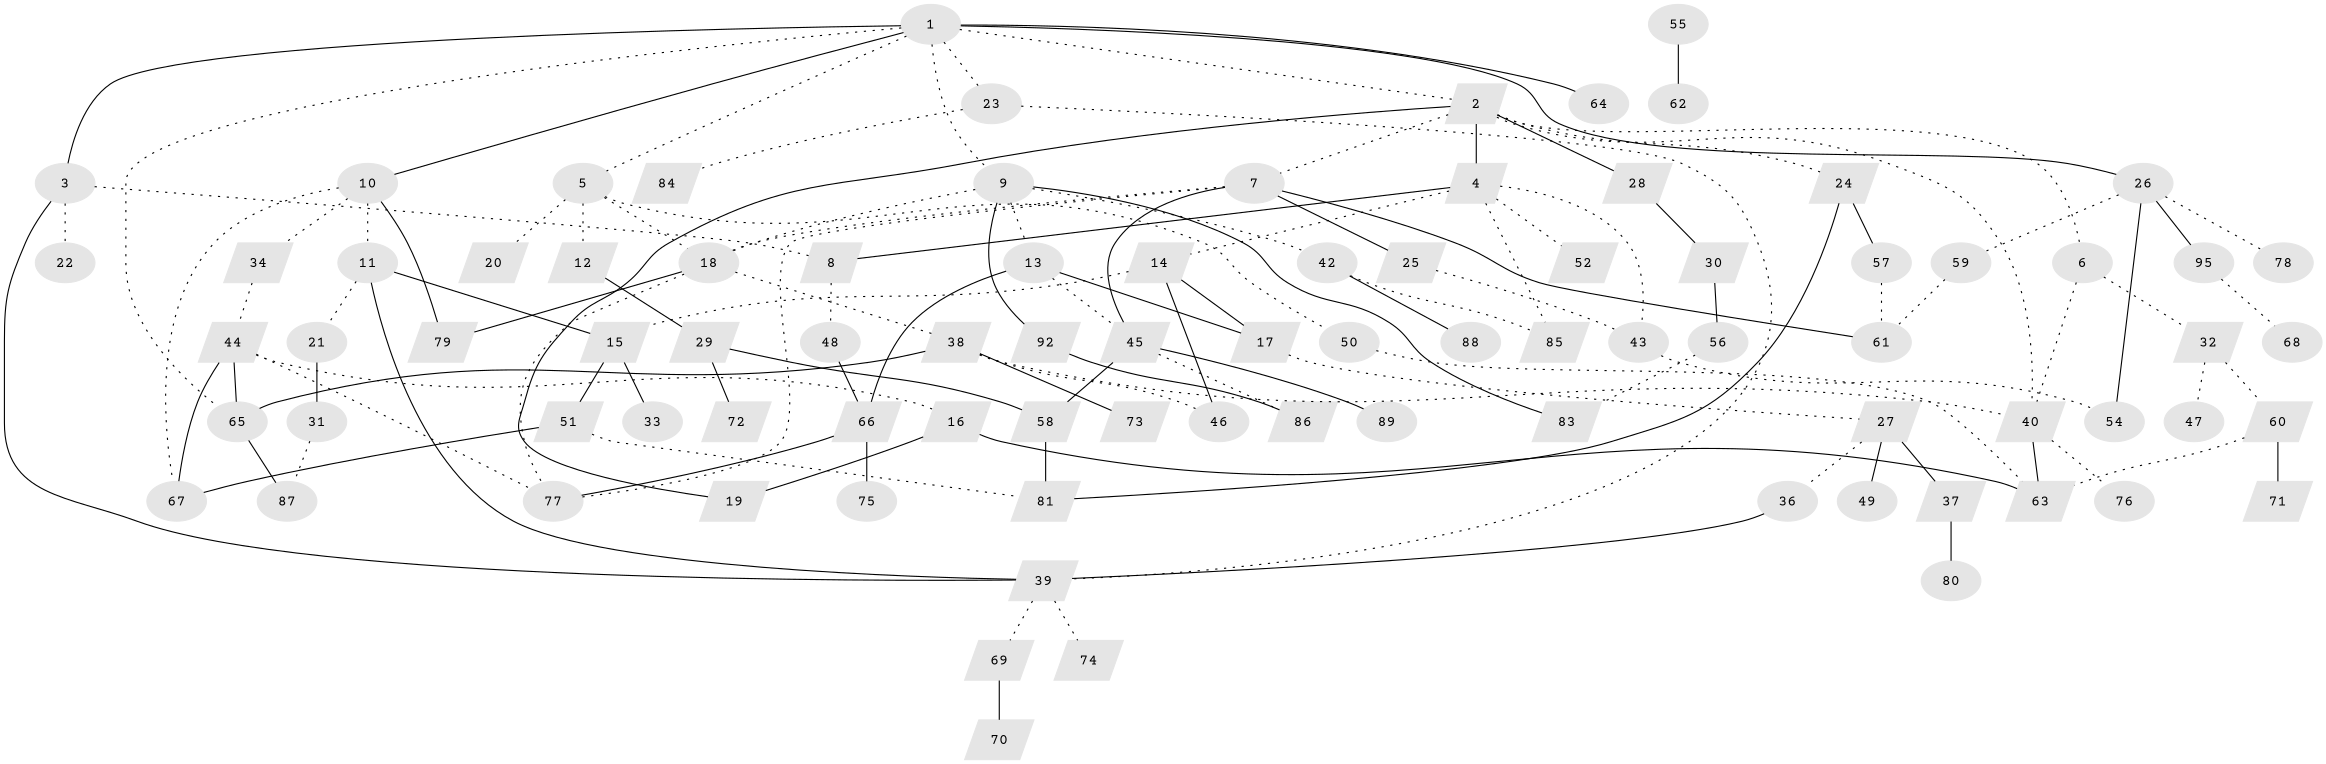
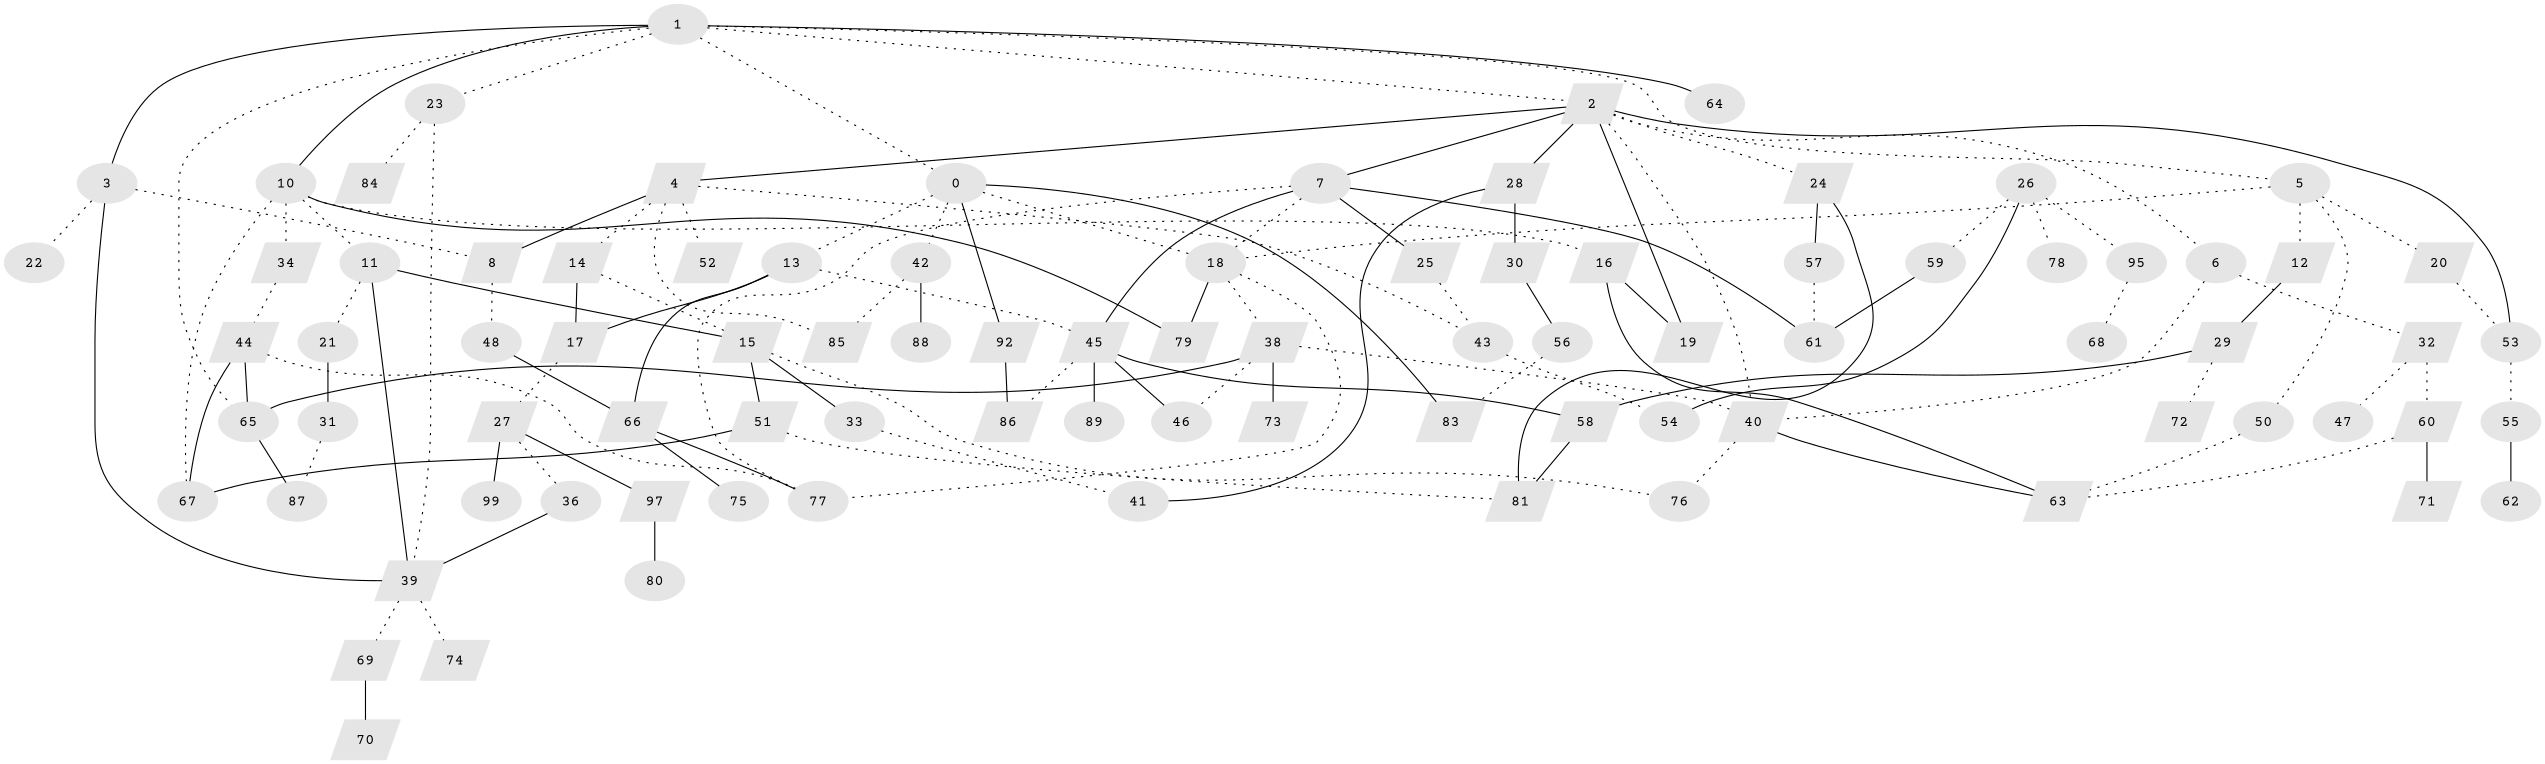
  graph {
    fontname="Courier Prime"
    node [color=gray90 fontname="Courier Prime" shape=ellipse style=filled]
    edge [fontname="Courier Prime" style=dotted]
    2 [shape=parallelogram]
    1
    3
    5
-   9
+   9 [label=0]
    10
    23
    26
    64
    65
    4 [shape=parallelogram]
    6
    7
    19 [shape=parallelogram]
    24 [shape=parallelogram]
    28 [shape=parallelogram]
    40 [shape=parallelogram]
+   53
    8 [shape=parallelogram]
    22
    39 [shape=parallelogram]
    12 [shape=parallelogram]
    18
    20 [shape=parallelogram]
    50
    13
    42
    n28 [label=92 shape=parallelogram]
    83 [shape=parallelogram]
    11
    16 [shape=parallelogram]
    34 [shape=parallelogram]
    67
    79 [shape=parallelogram]
    84 [shape=parallelogram]
    n36 [label=95]
    54
    59
    78
    87
    14 [shape=parallelogram]
    43
    52 [shape=parallelogram]
    85 [shape=parallelogram]
    32 [shape=parallelogram]
    25 [shape=parallelogram]
    45 [shape=parallelogram]
    61
    77
    57
    81 [shape=parallelogram]
    30 [shape=parallelogram]
+   41
    76
    63 [shape=parallelogram]
    55
    48
    69 [shape=parallelogram]
    74 [shape=parallelogram]
    15 [shape=parallelogram]
    17 [shape=parallelogram]
    46
    29 [shape=parallelogram]
    38 [shape=parallelogram]
    47
    60 [shape=parallelogram]
    58 [shape=parallelogram]
    86 [shape=parallelogram]
    89
    66 [shape=parallelogram]
    88
    21
    44 [shape=parallelogram]
    33
    51 [shape=parallelogram]
    31
    72 [shape=parallelogram]
    27 [shape=parallelogram]
    75
    36
-   37 [shape=parallelogram]
-   49
+   37 [shape=parallelogram label=97]
+   49 [label=99]
    73 [shape=parallelogram]
    68
    80
    56
    71 [shape=parallelogram]
    70 [shape=parallelogram]
    62
    2 -- 4 [style=solid]
    2 -- 6
-   2 -- 7
+   2 -- 7 [style=solid]
    2 -- 19 [style=solid]
    2 -- 24
    2 -- 28 [style=solid]
    2 -- 40
+   2 -- 53 [style=solid]
    1 -- 2
    1 -- 3 [style=solid]
    1 -- 5
    1 -- 9
    1 -- 10 [style=solid]
    1 -- 23
-   1 -- 26 [style=solid]
    1 -- 64 [style=solid]
    1 -- 65
    3 -- 8
    3 -- 22
    3 -- 39 [style=solid]
    5 -- 12
    5 -- 18
    5 -- 20
    5 -- 50
    9 -- 18
    9 -- 13
    9 -- 42
    9 -- n28 [style=solid]
    9 -- 83 [style=solid]
    10 -- 11
-   44 -- 16
+   10 -- 16
    10 -- 34
    10 -- 67
    10 -- 79 [style=solid]
    23 -- 39
    23 -- 84
-   26 -- n36 [style=solid]
+   26 -- n36
    26 -- 54 [style=solid]
    26 -- 59
    26 -- 78
    65 -- 87 [style=solid]
    4 -- 8 [style=solid]
    4 -- 14
    4 -- 43
    4 -- 52
    4 -- 85
    6 -- 40
    6 -- 32
    7 -- 18
    7 -- 25 [style=solid]
    7 -- 45 [style=solid]
    7 -- 61 [style=solid]
    7 -- 77
    24 -- 57 [style=solid]
    24 -- 81 [style=solid]
    28 -- 30 [style=solid]
+   28 -- 41 [style=solid]
    40 -- 76
    40 -- 63 [style=solid]
+   53 -- 55
    8 -- 48
    39 -- 69
    39 -- 74
    12 -- 29 [style=solid]
    18 -- 79 [style=solid]
    18 -- 77
    18 -- 38
+   20 -- 53
    50 -- 63
    13 -- 45
    13 -- 17 [style=solid]
    13 -- 66 [style=solid]
    42 -- 85
    42 -- 88 [style=solid]
    n28 -- 86 [style=solid]
    11 -- 39 [style=solid]
    11 -- 15 [style=solid]
    11 -- 21
    16 -- 19 [style=solid]
    16 -- 63 [style=solid]
    34 -- 44
    n36 -- 68
-   59 -- 61
+   59 -- 61 [style=solid]
    14 -- 15
    14 -- 17 [style=solid]
-   14 -- 46 [style=solid]
+   45 -- 46 [style=solid]
    43 -- 54
    32 -- 47
    32 -- 60
    25 -- 43
    45 -- 58 [style=solid]
    45 -- 86
    45 -- 89 [style=solid]
    57 -- 61
    30 -- 56 [style=solid]
    55 -- 62 [style=solid]
    48 -- 66 [style=solid]
    69 -- 70 [style=solid]
+   15 -- 76
    15 -- 33 [style=solid]
    15 -- 51 [style=solid]
    17 -- 27
    29 -- 58 [style=solid]
-   29 -- 72 [style=solid]
+   29 -- 72
    38 -- 65 [style=solid]
    38 -- 40
    38 -- 46
    38 -- 73 [style=solid]
    60 -- 63
    60 -- 71 [style=solid]
    58 -- 81 [style=solid]
    66 -- 77 [style=solid]
    66 -- 75 [style=solid]
    21 -- 31 [style=solid]
    44 -- 65 [style=solid]
    44 -- 67 [style=solid]
    44 -- 77
+   33 -- 41
    51 -- 67 [style=solid]
    51 -- 81
    31 -- 87
    27 -- 36
    27 -- 37 [style=solid]
    27 -- 49 [style=solid]
    36 -- 39 [style=solid]
    37 -- 80 [style=solid]
    56 -- 83
  }
